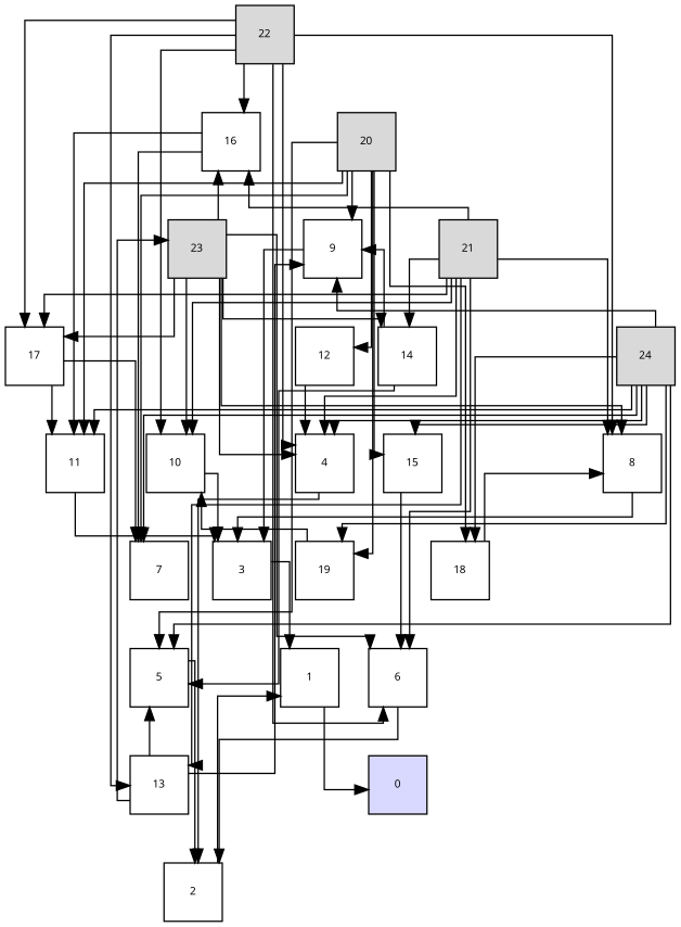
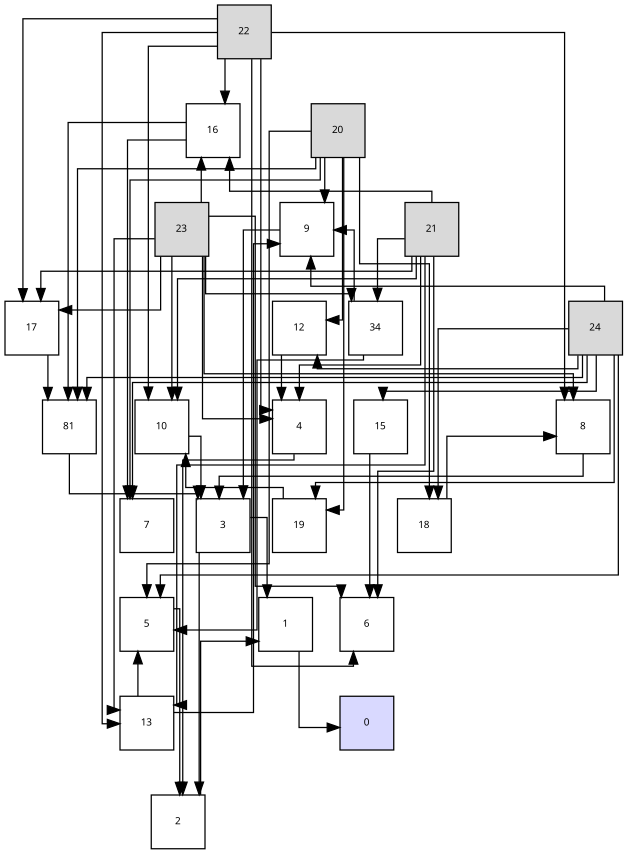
  digraph {
    fontname="Noto Sans"
    rank=same
    rankdir=TB
    splines=ortho
    node [fillcolor="#ffffff" fixedsize=true fontname="Noto Sans" fontsize=8 shape=square style=filled]
    edge [constraint=false fontname="Noto Sans" style=vis]
    n1 [fillcolor="#d9d9d9" label=22 width=0.6]
    n2 [label=16 width=0.6]
    n3 [label=17 width=0.6]
    n4 [fillcolor="#d9d9d9" label=20 width=0.6]
    n5 [label=10 width=0.6]
    n6 [label=4 width=0.6]
    n7 [label=13 width=0.6]
    n8 [label=8 width=0.6]
    n9 [label=6 width=0.6]
    n10 [fillcolor="#d9d9d9" label=23 width=0.6]
-   n11 [label=11 width=0.6]
+   n11 [label=81 width=0.6]
    n12 [label=9 width=0.6]
    n13 [label=7 width=0.6]
    n14 [label=12 width=0.6]
    n15 [fillcolor="#d9d9d9" label=21 width=0.6]
    n16 [label=5 width=0.6]
    n17 [label=15 width=0.6]
    n18 [label=19 width=0.6]
    n19 [label=18 width=0.6]
    n20 [label=3 width=0.6]
-   n21 [label=14 width=0.6]
+   n21 [label=34 width=0.6]
    n22 [label=2 width=0.6]
    n23 [fillcolor="#d9d9ff" label=0 width=0.6]
    n24 [label=1 width=0.6]
    n25 [fillcolor="#d9d9d9" label=24 width=0.6]
    n1 -> n2
    n1 -> n2 [constraint=true style=invis]
    n1 -> n3
    n1 -> n4 [constraint=true style=invis]
    n1 -> n5
    n1 -> n6
    n1 -> n7
    n1 -> n8
    n1 -> n9
    n2 -> n10 [constraint=true style=invis]
    n2 -> n11
    n2 -> n12 [constraint=true style=invis]
    n2 -> n13
    n3 -> n5 [constraint=true style=invis]
    n3 -> n11
    n3 -> n11 [constraint=true style=invis]
-   n3 -> n13
    n4 -> n11
    n4 -> n12
    n4 -> n12 [constraint=true style=invis]
    n4 -> n13
    n4 -> n14
    n4 -> n15 [constraint=true style=invis]
    n4 -> n16
-   n4 -> n17
    n4 -> n18
    n4 -> n19
    n5 -> n13 [constraint=true style=invis]
    n5 -> n20
    n5 -> n20 [constraint=true style=invis]
    n6 -> n18 [constraint=true style=invis]
    n6 -> n20 [constraint=true style=invis]
    n6 -> n22
    n7 -> n12
    n7 -> n16
    n7 -> n22 [constraint=true style=invis]
    n8 -> n19 [constraint=true style=invis]
    n8 -> n20
-   n9 -> n22
+   n20 -> n22
    n9 -> n23 [constraint=true style=invis]
    n10 -> n2
    n10 -> n3
    n10 -> n3 [constraint=true style=invis]
    n10 -> n5
    n10 -> n6
-   n7 -> n10
+   n10 -> n7
    n10 -> n8
    n10 -> n9
    n10 -> n14 [constraint=true style=invis]
    n10 -> n21
    n11 -> n13 [constraint=true style=invis]
    n11 -> n20
    n12 -> n14 [constraint=true style=invis]
    n12 -> n20
    n12 -> n21 [constraint=true style=invis]
    n13 -> n16 [constraint=true style=invis]
    n14 -> n5 [constraint=true style=invis]
    n14 -> n6
    n14 -> n6 [constraint=true style=invis]
    n15 -> n2
    n15 -> n3
    n15 -> n5
    n15 -> n6
    n15 -> n7
-   n15 -> n8
    n15 -> n9
    n15 -> n21
    n15 -> n21 [constraint=true style=invis]
    n15 -> n25 [constraint=true style=invis]
    n16 -> n7 [constraint=true style=invis]
    n16 -> n22
    n17 -> n9
    n17 -> n18 [constraint=true style=invis]
    n17 -> n19 [constraint=true style=invis]
    n18 -> n5
    n18 -> n9 [constraint=true style=invis]
    n18 -> n24 [constraint=true style=invis]
    n19 -> n8
    n19 -> n9 [constraint=true style=invis]
    n20 -> n16 [constraint=true style=invis]
    n20 -> n24
    n20 -> n24 [constraint=true style=invis]
    n21 -> n6 [constraint=true style=invis]
    n21 -> n12
    n21 -> n16
    n21 -> n17 [constraint=true style=invis]
    n22 -> n24
    n23 -> n22 [constraint=true style=invis]
    n24 -> n7 [constraint=true style=invis]
    n24 -> n23
    n24 -> n23 [constraint=true style=invis]
    n25 -> n8 [constraint=true style=invis]
    n25 -> n11
    n25 -> n12
    n25 -> n13
-   n25 -> n6
+   n25 -> n14
    n25 -> n16
    n25 -> n17
    n25 -> n17 [constraint=true style=invis]
    n25 -> n18
    n25 -> n19
  }
